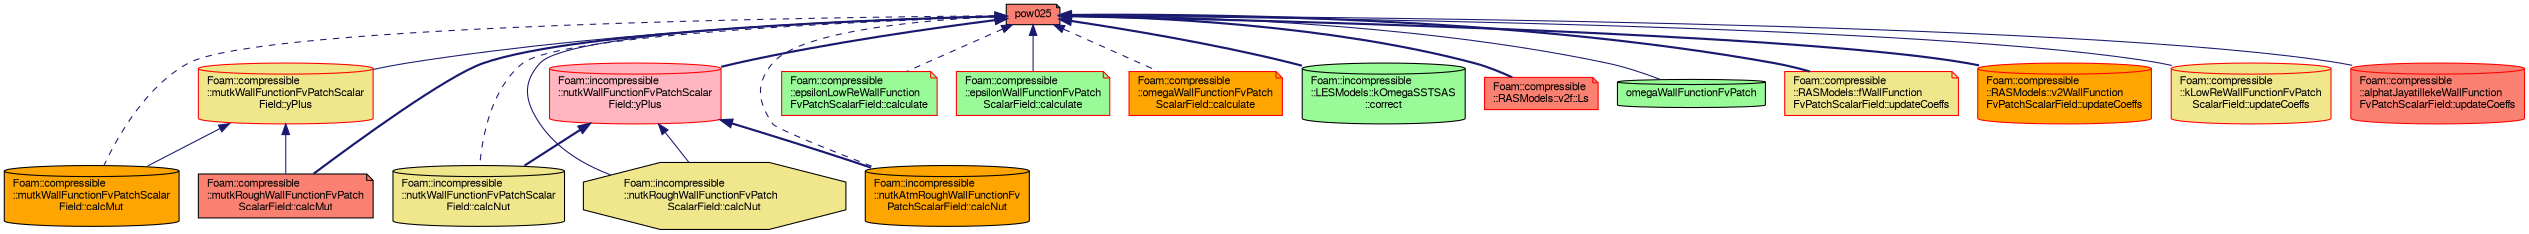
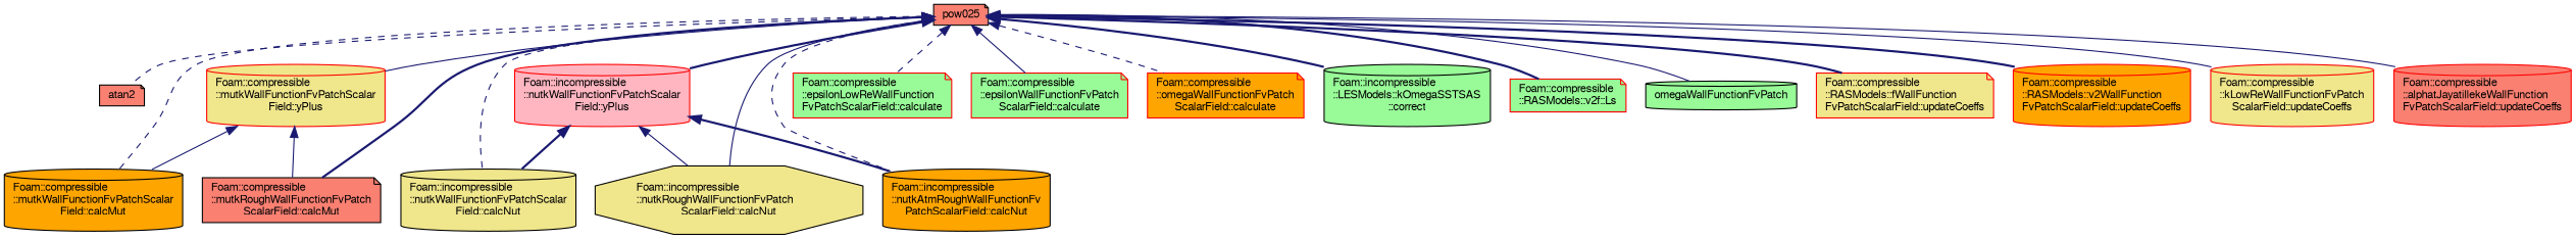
  digraph {
    rankdir=TB
    node [color=red fillcolor=khaki fontname=FreeSans fontsize=10 shape=cylinder style=filled]
    edge [color=midnightblue dir=back fontname=FreeSans fontsize=10 labelfontname=FreeSans labelfontsize=10 style=solid]
    n1 [color=black fillcolor=salmon fontcolor=black height=0.2 label=pow025 shape=note width=0.4]
+   n2 [color=black fillcolor=salmon height=0.2 label=atan2 shape=note width=0.4]
    n3 [color=black fillcolor=orange height=0.2 label="Foam::compressible\l::mutkWallFunctionFvPatchScalar\lField::calcMut" width=0.4]
    n4 [color=black fillcolor=salmon height=0.2 label="Foam::compressible\l::mutkRoughWallFunctionFvPatch\lScalarField::calcMut" shape=note width=0.4]
    n5 [color=black height=0.2 label="Foam::incompressible\l::nutkWallFunctionFvPatchScalar\lField::calcNut" width=0.4]
    n6 [color=black height=0.2 label="Foam::incompressible\l::nutkRoughWallFunctionFvPatch\lScalarField::calcNut" shape=octagon width=0.4]
    n7 [color=black fillcolor=orange height=0.2 label="Foam::incompressible\l::nutkAtmRoughWallFunctionFv\lPatchScalarField::calcNut" width=0.4]
    n8 [fillcolor=palegreen height=0.2 label="Foam::compressible\l::epsilonLowReWallFunction\lFvPatchScalarField::calculate" shape=note width=0.4]
    n9 [fillcolor=palegreen height=0.2 label="Foam::compressible\l::epsilonWallFunctionFvPatch\lScalarField::calculate" shape=note width=0.4]
    n10 [fillcolor=orange height=0.2 label="Foam::compressible\l::omegaWallFunctionFvPatch\lScalarField::calculate" shape=note width=0.4]
    n11 [color=black fillcolor=palegreen height=0.2 label="Foam::incompressible\l::LESModels::kOmegaSSTSAS\l::correct" width=0.4]
-   n12 [fillcolor=salmon height=0.2 label="Foam::compressible\l::RASModels::v2f::Ls" shape=note width=0.4]
+   n12 [fillcolor=palegreen height=0.2 label="Foam::compressible\l::RASModels::v2f::Ls" shape=note width=0.4]
    n13 [color=black fillcolor=palegreen height=0.2 label=omegaWallFunctionFvPatch width=0.4]
    n14 [height=0.2 label="Foam::compressible\l::RASModels::fWallFunction\lFvPatchScalarField::updateCoeffs" shape=note width=0.4]
    n15 [fillcolor=orange height=0.2 label="Foam::compressible\l::RASModels::v2WallFunction\lFvPatchScalarField::updateCoeffs" width=0.4]
    n16 [height=0.2 label="Foam::compressible\l::kLowReWallFunctionFvPatch\lScalarField::updateCoeffs" width=0.4]
    n17 [fillcolor=salmon height=0.2 label="Foam::compressible\l::alphatJayatillekeWallFunction\lFvPatchScalarField::updateCoeffs" width=0.4]
    n18 [fillcolor=lightpink height=0.2 label="Foam::incompressible\l::nutkWallFunctionFvPatchScalar\lField::yPlus" width=0.4]
    n19 [height=0.2 label="Foam::compressible\l::mutkWallFunctionFvPatchScalar\lField::yPlus" width=0.4]
+   n1 -> n2 [style=dashed]
    n1 -> n3 [style=dashed]
    n1 -> n4 [style=bold]
    n1 -> n5 [style=dashed]
    n1 -> n6
    n1 -> n7 [style=dashed]
    n1 -> n8 [style=dashed]
    n1 -> n9
    n1 -> n10 [style=dashed]
    n1 -> n11 [style=bold]
    n1 -> n12 [style=bold]
    n1 -> n13
    n1 -> n14 [style=bold]
    n1 -> n15 [style=bold]
    n1 -> n16
    n1 -> n17
    n1 -> n18 [style=bold]
    n1 -> n19
    n18 -> n5 [style=bold]
    n18 -> n6
    n18 -> n7 [style=bold]
    n19 -> n3
    n19 -> n4
  }
